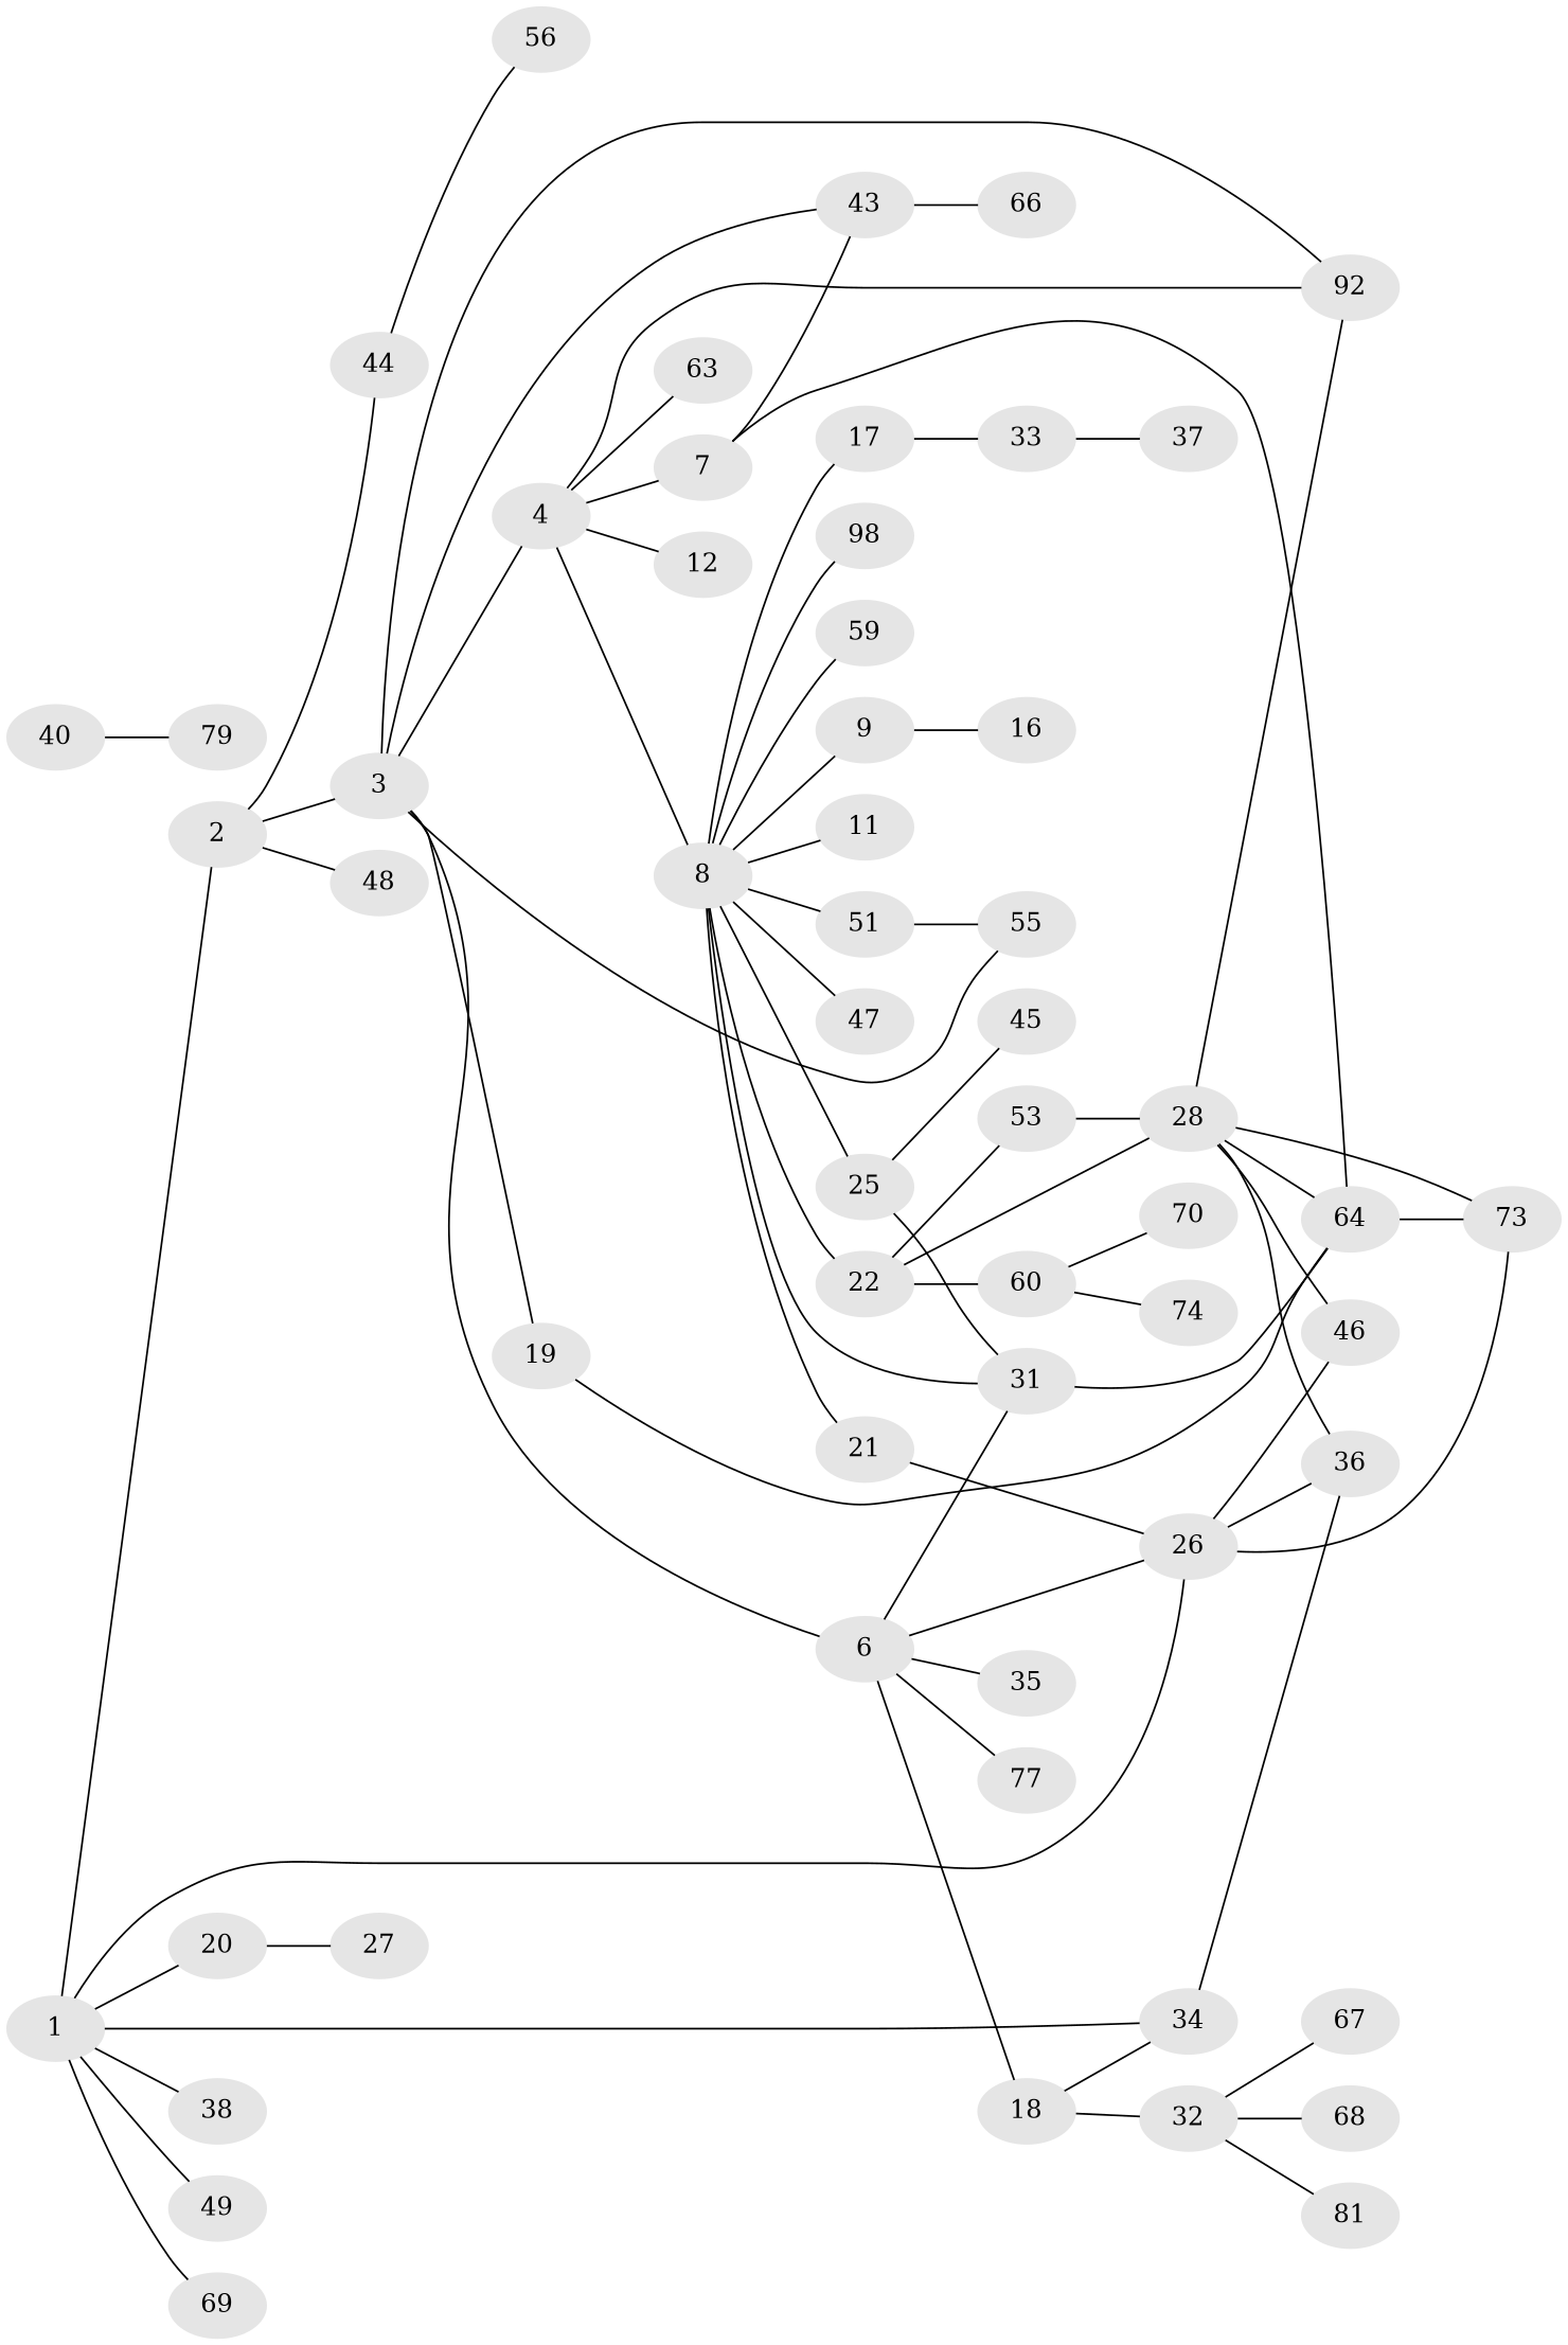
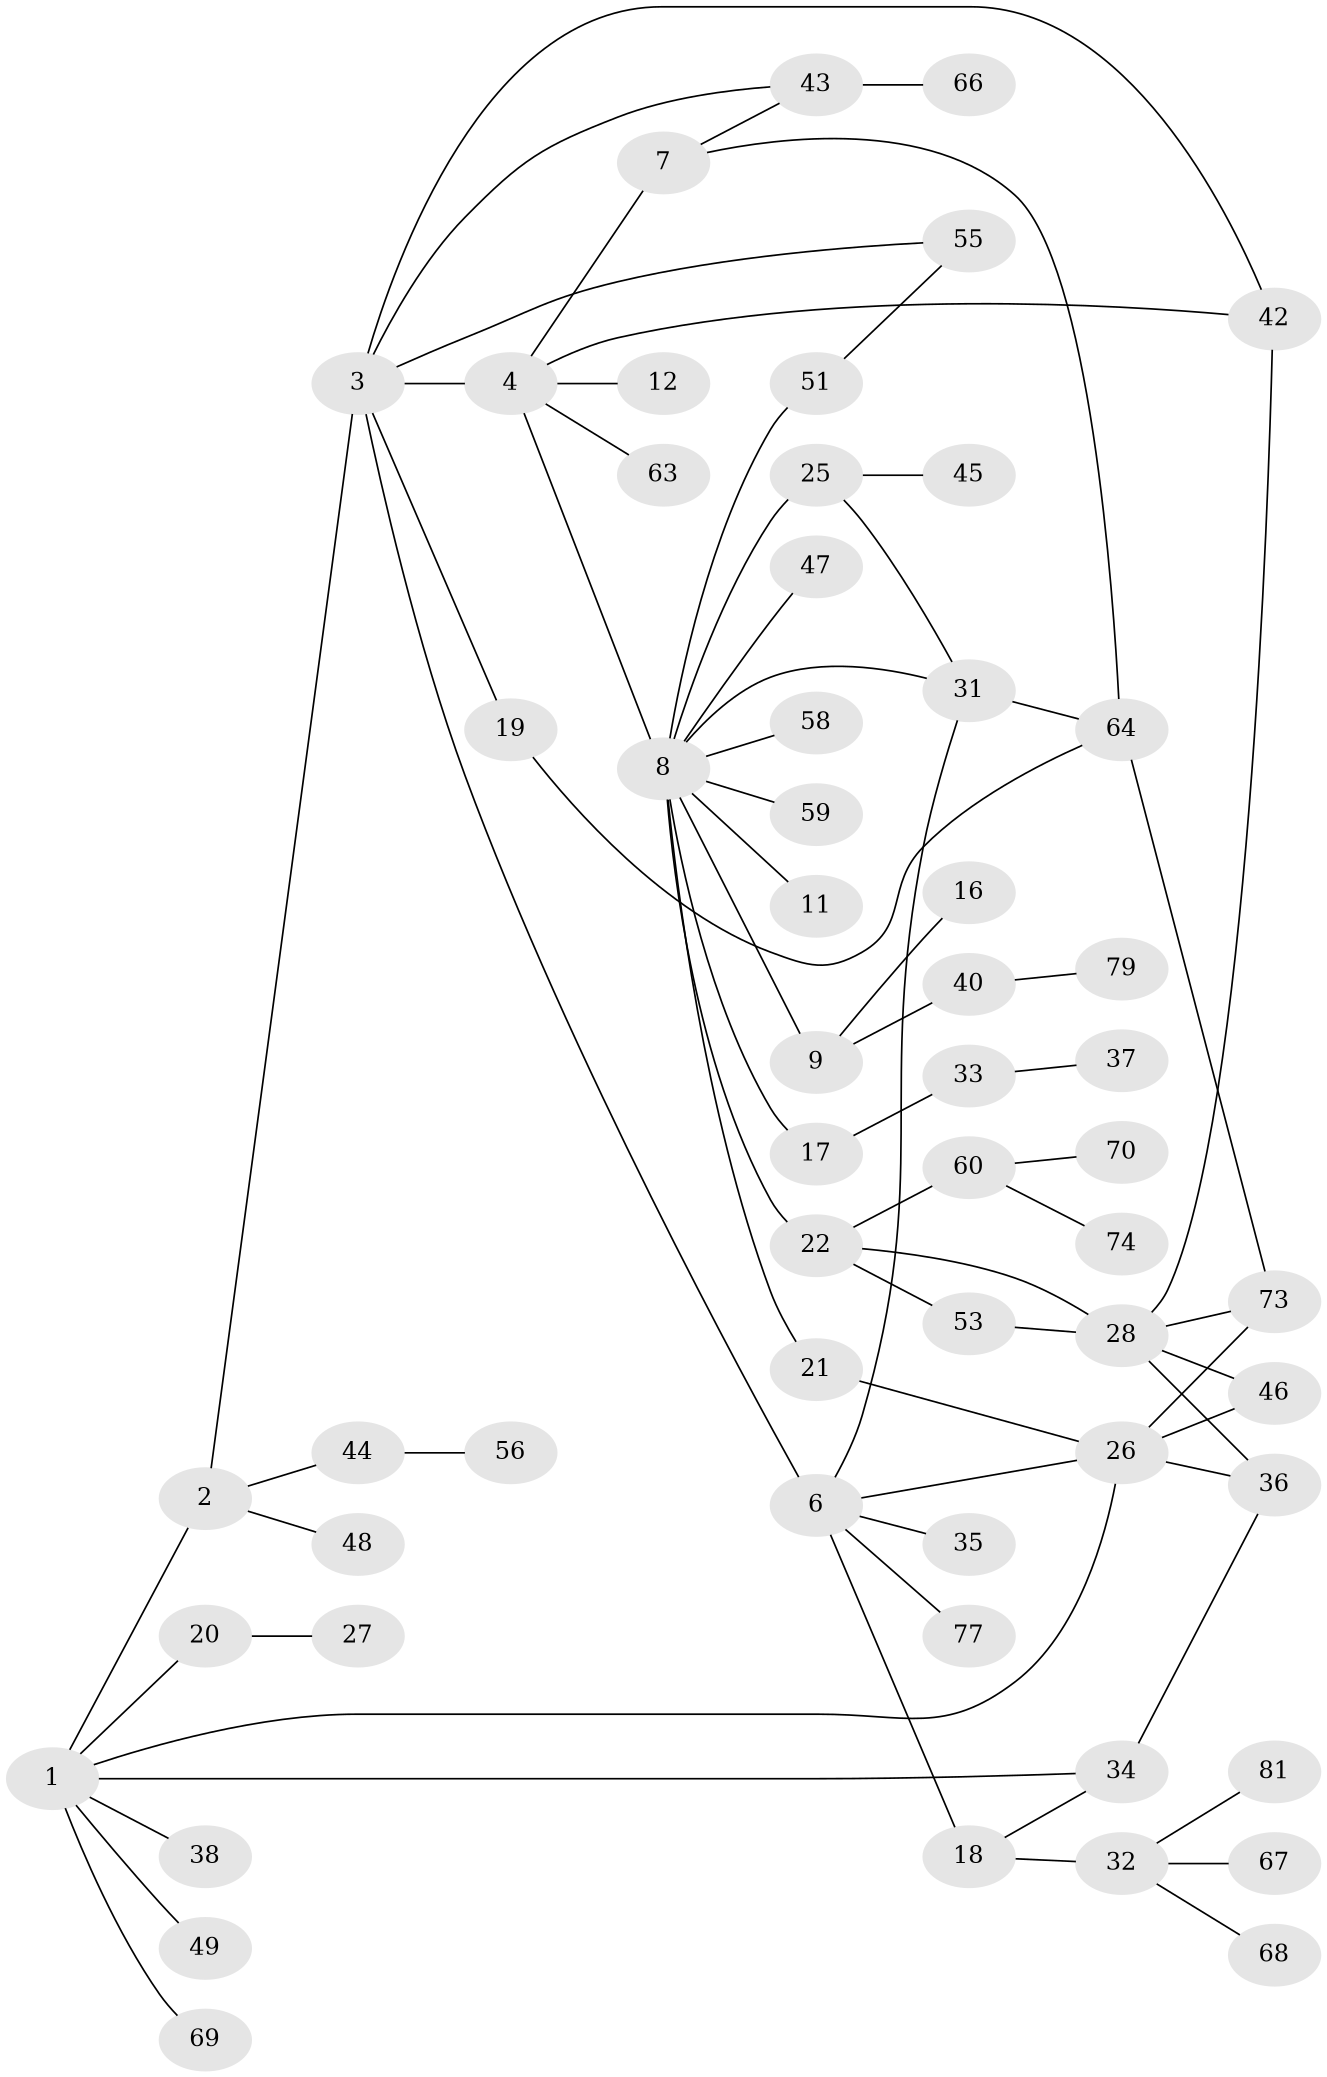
  graph {
    rankdir=LR
    node [color=gray90 style=filled]
    1 [super="+10"]
    2 [super="+23"]
    20
    n4 [label=34 super="+71"]
    26 [super="+39"]
    38
    49
    69
    3 [super="+5"]
    44
    48
    27
    36 [super="+52"]
    46
    73
    4 [super="+31"]
    6 [super="+14"]
    19 [super="+80"]
-   42 [super="+54" label=92]
+   42 [super="+54"]
    43 [super="+65"]
    55
    56
    7
    8 [super="+15"]
    12
    63 [super="+75"]
    18
    n28 [label=31]
    35
    77
    64 [super="+78"]
    66
    9 [super="+13"]
    11
    17
    21 [super="+61"]
    22 [super="+29"]
    25 [super="+41"]
    47
    51 [super="+57"]
-   58 [label=98]
+   58
    59
    32 [super="+62"]
    16 [super="+50"]
    40 [super="+72"]
    33
    28 [super="+34"]
    53
    60 [super="+76"]
    45
    79
    37
    67
    68
    81
    70
    74
    1 -- 2
    1 -- 20
    1 -- n4
    1 -- 26
    1 -- 38
    1 -- 49
    1 -- 69
    2 -- 3
    2 -- 44
    2 -- 48
    20 -- 27
    n4 -- 36
    26 -- 36
    26 -- 46
    26 -- 73
    3 -- 4
    3 -- 6
    3 -- 19
    3 -- 42
    3 -- 43
    3 -- 55
    44 -- 56
    4 -- 42
    4 -- 7
    4 -- 8
    4 -- 12
    4 -- 63
    6 -- 26
    6 -- 18
    6 -- n28
    6 -- 35
    6 -- 77
    19 -- 64
    43 -- 66
    7 -- 43
    7 -- 64
    8 -- n28
    8 -- 9
    8 -- 11
    8 -- 17
    8 -- 21
    8 -- 22
    8 -- 25
    8 -- 47
    8 -- 51
    8 -- 58
    8 -- 59
    18 -- n4
    18 -- 32
    n28 -- 64
    64 -- 73
    9 -- 16
+   9 -- 40
    17 -- 33
    21 -- 26
    22 -- 28
    22 -- 53
    22 -- 60
    25 -- n28
    25 -- 45
    51 -- 55
    32 -- 67
    32 -- 68
    32 -- 81
    40 -- 79
    33 -- 37
    28 -- 36
    28 -- 46
    28 -- 73
    28 -- 42
-   28 -- 64
    53 -- 28
    60 -- 70
    60 -- 74
  }
